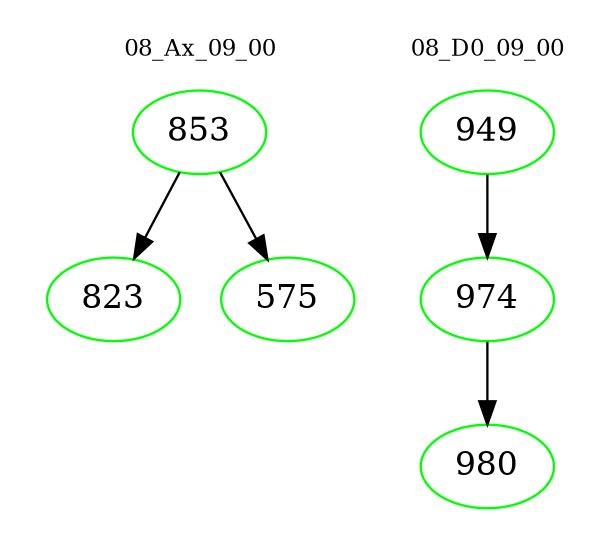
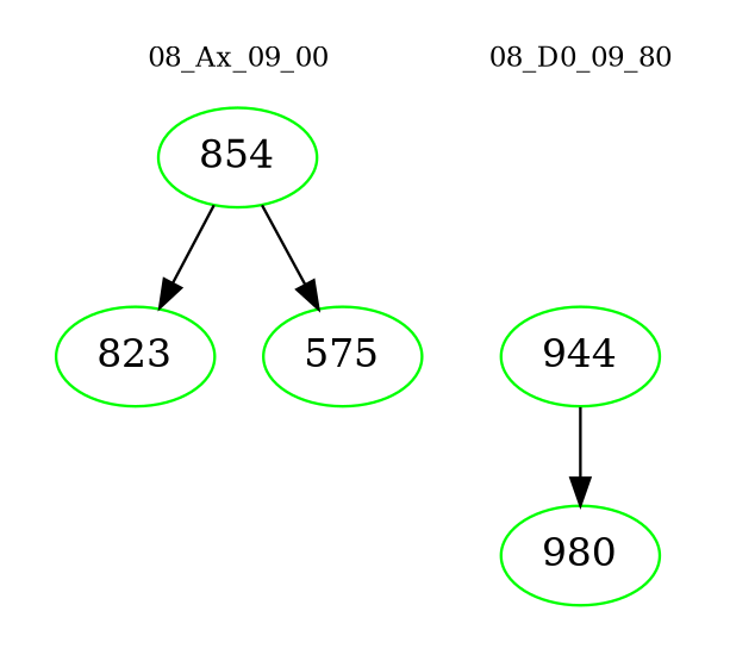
  digraph {
    node [color=green]
    edge [color=black]
-   n1 [label=853]
+   n1 [label=854]
    n2 [label=823]
    n3 [label=575]
-   n4 [label=949]
-   n5 [label=974]
+   n5 [label=944]
    n6 [label=980]
    subgraph cluster_1 {
      color=white
      fontsize=10
      label="08_Ax_09_00"
      n1
      n2
      n3
    }
    subgraph cluster_2 {
      color=white
      fontsize=10
-     label="08_D0_09_00"
-     n4
+     label="08_D0_09_80"
      n5
      n6
    }
    n1 -> n2
    n1 -> n3
-   n4 -> n5
    n5 -> n6
  }
